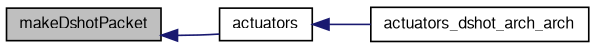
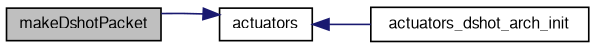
  digraph {
    rankdir=LR
    node [color=black fillcolor=white fontname=FreeSans fontsize=10 shape=record style=filled]
    edge [color=midnightblue dir=back fontname=FreeSans fontsize=10 labelfontname=FreeSans labelfontsize=10 style=solid]
    n1 [fillcolor=grey75 fontcolor=black height=0.2 label=makeDshotPacket width=0.4]
    n2 [height=0.2 label=actuators width=0.4]
-   n3 [height=0.2 label=actuators_dshot_arch_arch width=0.4]
-   n1 -> n2
+   n3 [height=0.2 label=actuators_dshot_arch_init width=0.4]
+   n2 -> n1
    n2 -> n3
  }
